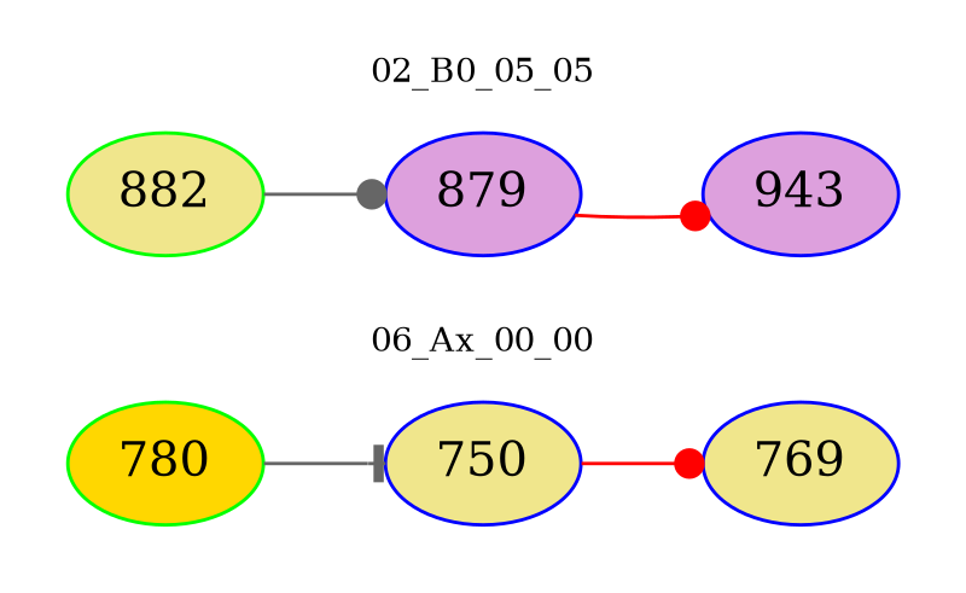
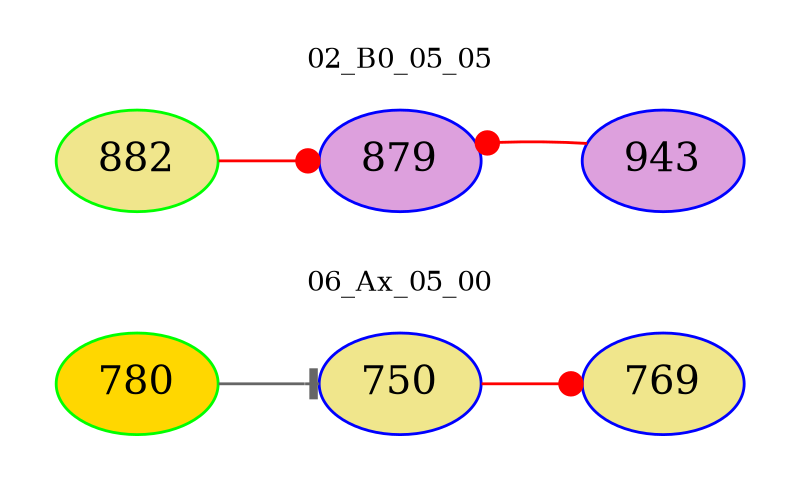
  digraph {
    rankdir=LR
    node [color=blue fillcolor=khaki style=filled]
    edge [arrowhead=dot color=gray40]
    n1 [color=green fillcolor=gold label=780]
    n2 [label=750]
    n3 [label=769]
    n4 [color=green label=882]
    n5 [fillcolor=plum label=879]
    n6 [fillcolor=plum label=943]
    subgraph cluster_1 {
      color=white
      fontsize=10
-     label="06_Ax_00_00"
+     label="06_Ax_05_00"
      n1
      n2
      n3
    }
    subgraph cluster_2 {
      color=white
      fontsize=10
      label="02_B0_05_05"
      n4
      n5
      n6
    }
    n1 -> n2 [arrowhead=tee]
    n2 -> n3 [color=red]
-   n4 -> n5
-   n5 -> n6 [color=red]
+   n4 -> n5 [color=red]
+   n6 -> n5 [color=red]
  }
